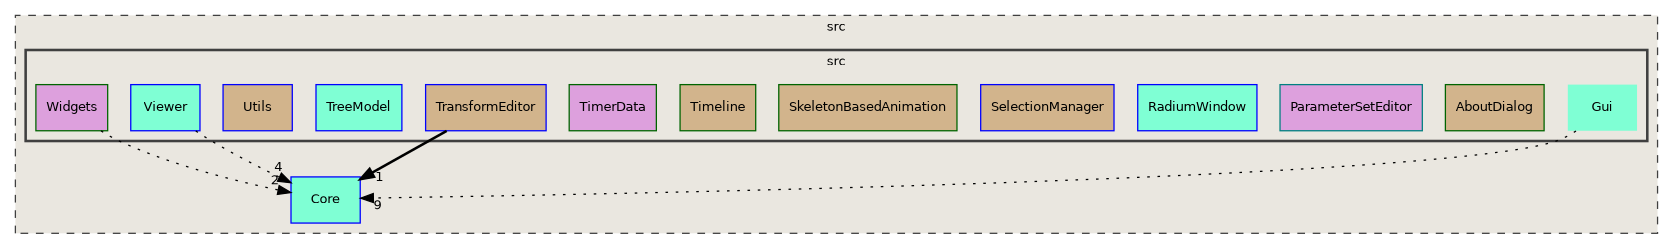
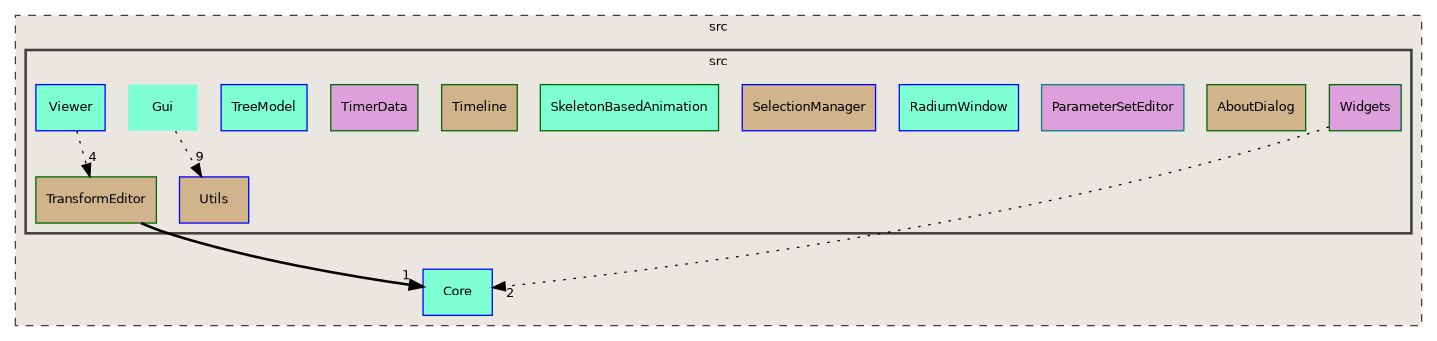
  digraph {
    compound=true
    node [color=blue fillcolor=tan fontname=Helvetica fontsize=10 shape=box style="filled,"]
    edge [fontname=Helvetica fontsize=10 labeldistance=1.5 labelfontname=Helvetica labelfontsize=10 style=dotted]
    n1 [color=darkgreen fillcolor=aquamarine label=Gui shape=plaintext style=filled]
    n2 [color=darkgreen label=AboutDialog]
    n3 [color=teal fillcolor=plum label=ParameterSetEditor]
    n4 [fillcolor=aquamarine label=RadiumWindow]
    n5 [label=SelectionManager]
-   n6 [color=darkgreen label=SkeletonBasedAnimation]
+   n6 [color=darkgreen fillcolor=aquamarine label=SkeletonBasedAnimation]
    n7 [color=darkgreen label=Timeline]
    n8 [color=darkgreen fillcolor=plum label=TimerData]
-   n9 [label=TransformEditor]
+   n9 [color=darkgreen label=TransformEditor]
    n10 [fillcolor=aquamarine label=TreeModel]
    n11 [label=Utils]
    n12 [fillcolor=aquamarine label=Viewer]
    n13 [color=darkgreen fillcolor=plum label=Widgets]
    n14 [fillcolor=aquamarine label=Core]
    subgraph cluster_1 {
      bgcolor="#eae7e0"
      fontname=Helvetica
      fontsize=10
      label=src
      pencolor=grey25
      style="filled,dashed,"
      n14
      subgraph cluster_2 {
        bgcolor="#eae7e0"
        fontname=Helvetica
        fontsize=10
        label=src
        pencolor=grey25
        style="filled,bold,"
        n1
        n2
        n3
        n4
        n5
        n6
        n7
        n8
        n9
        n10
        n11
        n12
        n13
      }
    }
-   n1 -> n14 [headlabel=9]
+   n1 -> n11 [headlabel=9]
    n9 -> n14 [headlabel=1 style=bold]
-   n12 -> n14 [headlabel=4]
+   n12 -> n9 [headlabel=4]
    n13 -> n14 [headlabel=2]
  }
